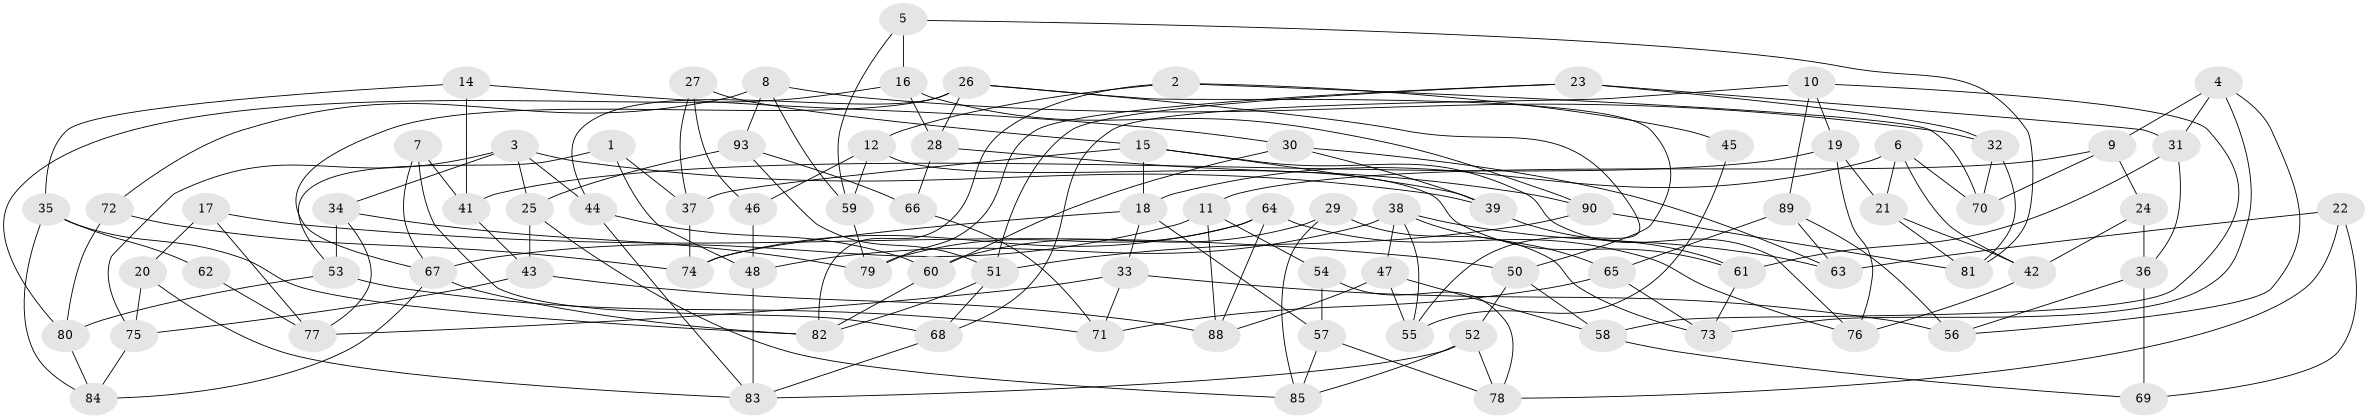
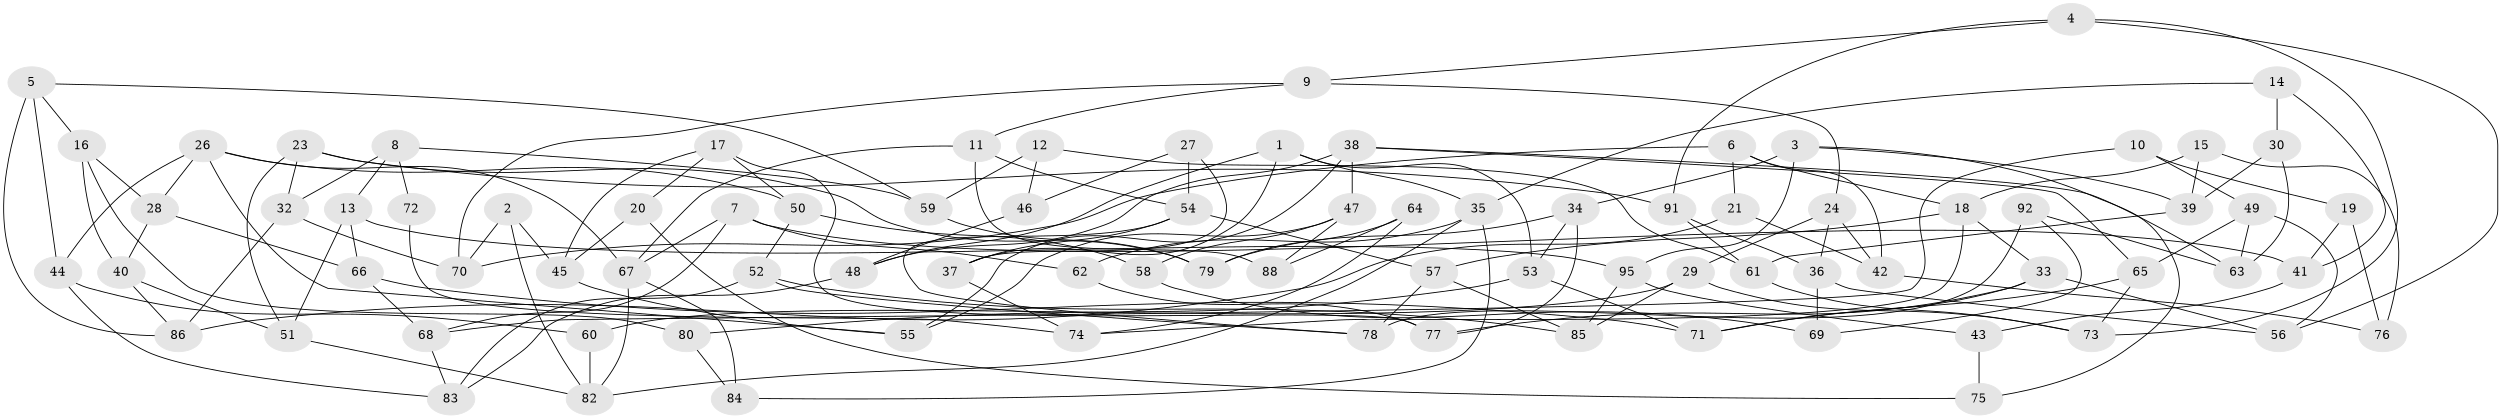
  graph {
    fontname="DejaVu Serif"
    node [color=gray90 fontname="DejaVu Serif" style=filled]
    edge [fontname="DejaVu Serif"]
    1
    35
    37
    48
    53
    82
    62
    84
    74
    83
    80
    71
    2
    12
    45
    70
    59
    46
    61
    55
    3
-   25
+   25 [label=95]
    34
    39
    75
    43
    85
    77
    79
    4
    9
-   31
+   31 [label=91]
    56
    73
    11
    24
    36
    5
    16
    44
-   86 [label=81]
+   86
    28
-   40 [label=90]
+   40
    60
    6
    18
    21
    42
    33
    57
    76
    7
    41
    68
    67
    27
    54
    8
-   13 [label=93]
+   13
    32
    72
    51
    66
    n64 [label=88]
    29
    10
    19
-   49 [label=89]
+   49
    58
    63
    65
    69
    78
    14
    30
    15
    17
    20
    50
    52
-   22
+   22 [label=92]
    23
    26
    38
    47
    64
+   1 -- 35
    1 -- 37
    1 -- 48
    1 -- 53
    35 -- 82
    35 -- 62
    35 -- 84
    37 -- 74
    48 -- 83
    53 -- 80
    53 -- 71
    62 -- 77
    80 -- 84
    2 -- 82
-   2 -- 12
    2 -- 45
    2 -- 70
    12 -- 59
    12 -- 46
    12 -- 61
    45 -- 55
    59 -- 79
    46 -- 48
    61 -- 73
    3 -- 25
    3 -- 34
    3 -- 39
    3 -- 75
    25 -- 43
    25 -- 85
    34 -- 53
    34 -- 77
    34 -- 79
    39 -- 61
-   75 -- 84
    43 -- 75
-   43 -- n64
    4 -- 9
    4 -- 31
    4 -- 56
    4 -- 73
    9 -- 70
    9 -- 11
    9 -- 24
    31 -- 61
    31 -- 36
    11 -- 67
    11 -- 54
    11 -- n64
    24 -- 36
    24 -- 42
+   24 -- 29
    36 -- 56
    36 -- 69
    5 -- 59
    5 -- 16
-   3 -- 44
+   5 -- 44
    5 -- 86
    16 -- 80
    16 -- 28
    16 -- 40
    44 -- 83
    44 -- 60
    28 -- 40
    28 -- 66
    40 -- 86
    40 -- 51
    60 -- 82
    6 -- 70
    6 -- 18
    6 -- 21
    6 -- 42
    18 -- 74
    18 -- 33
    18 -- 57
    21 -- 86
    21 -- 42
    42 -- 76
    33 -- 71
    33 -- 77
    33 -- 56
    57 -- 85
    57 -- 78
+   7 -- 62
    7 -- 41
    7 -- 68
    7 -- 67
    41 -- 43
    68 -- 83
    67 -- 82
    67 -- 84
    27 -- 37
    27 -- 46
-   27 -- 15
+   27 -- 54
    54 -- 57
    54 -- 78
    8 -- 59
    8 -- 13
    8 -- 32
    8 -- 72
    13 -- 25
    13 -- 51
    13 -- 66
    32 -- 70
    32 -- 86
    72 -- 74
-   72 -- 80
    51 -- 82
    66 -- 71
-   51 -- 68
+   66 -- 68
    29 -- 85
    29 -- 73
    29 -- 60
    10 -- 68
    10 -- 19
    10 -- 49
-   10 -- 58
-   19 -- 21
    19 -- 76
    19 -- 41
    49 -- 56
    49 -- 63
    49 -- 65
    58 -- 69
    65 -- 71
    65 -- 73
    14 -- 35
    14 -- 41
    14 -- 30
    30 -- 39
-   30 -- 60
    30 -- 63
-   15 -- 37
+   54 -- 37
    15 -- 39
    15 -- 18
    15 -- 76
+   17 -- 45
    17 -- 77
    17 -- 20
    17 -- 50
-   20 -- 83
+   20 -- 45
    20 -- 75
    50 -- 58
    50 -- 52
    52 -- 83
    52 -- 85
    52 -- 78
    22 -- 63
    22 -- 69
    22 -- 78
    23 -- 79
    23 -- 31
    23 -- 32
    23 -- 51
    26 -- 55
    26 -- 44
    26 -- 28
    26 -- 67
    26 -- 50
    38 -- 48
    38 -- 55
    38 -- 63
    38 -- 65
    38 -- 47
    47 -- 55
    47 -- n64
    47 -- 58
    64 -- 74
    64 -- 79
-   64 -- 76
    64 -- n64
  }
